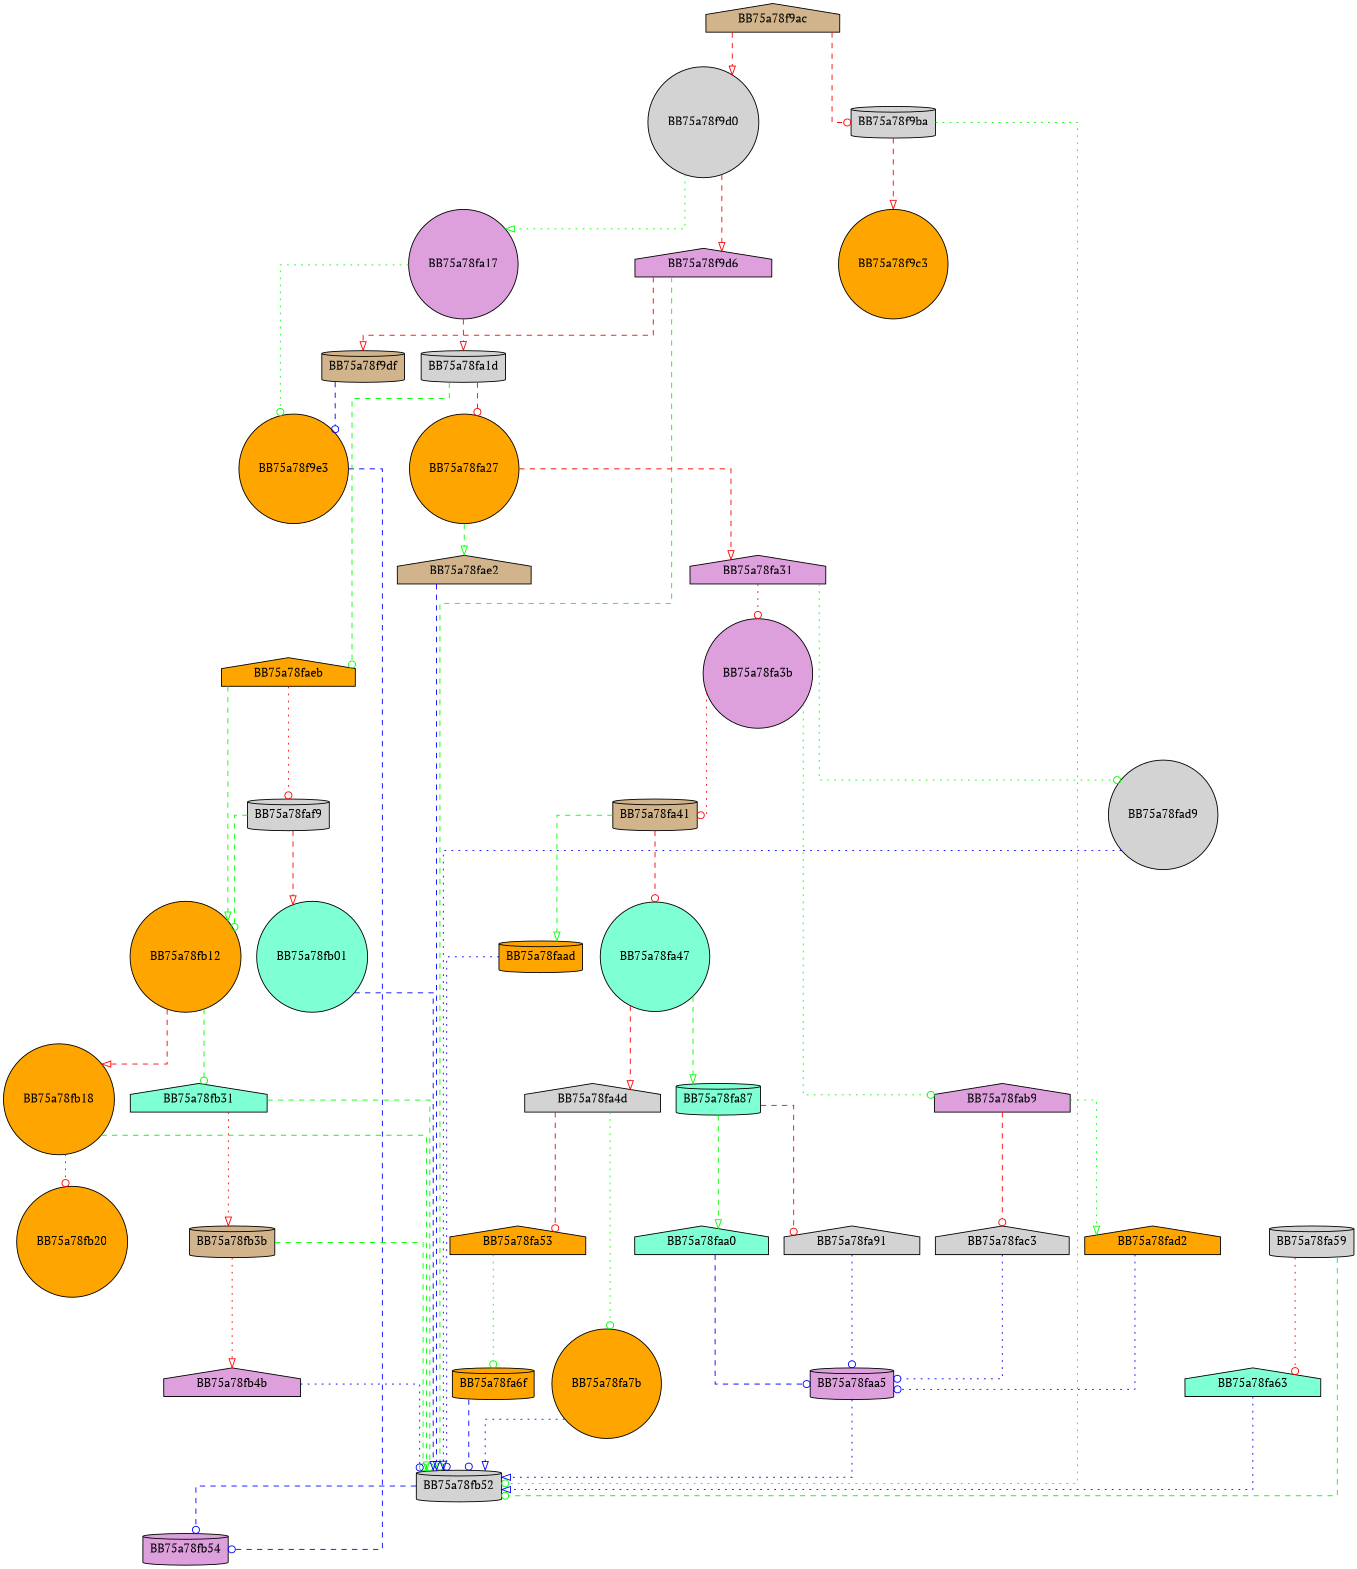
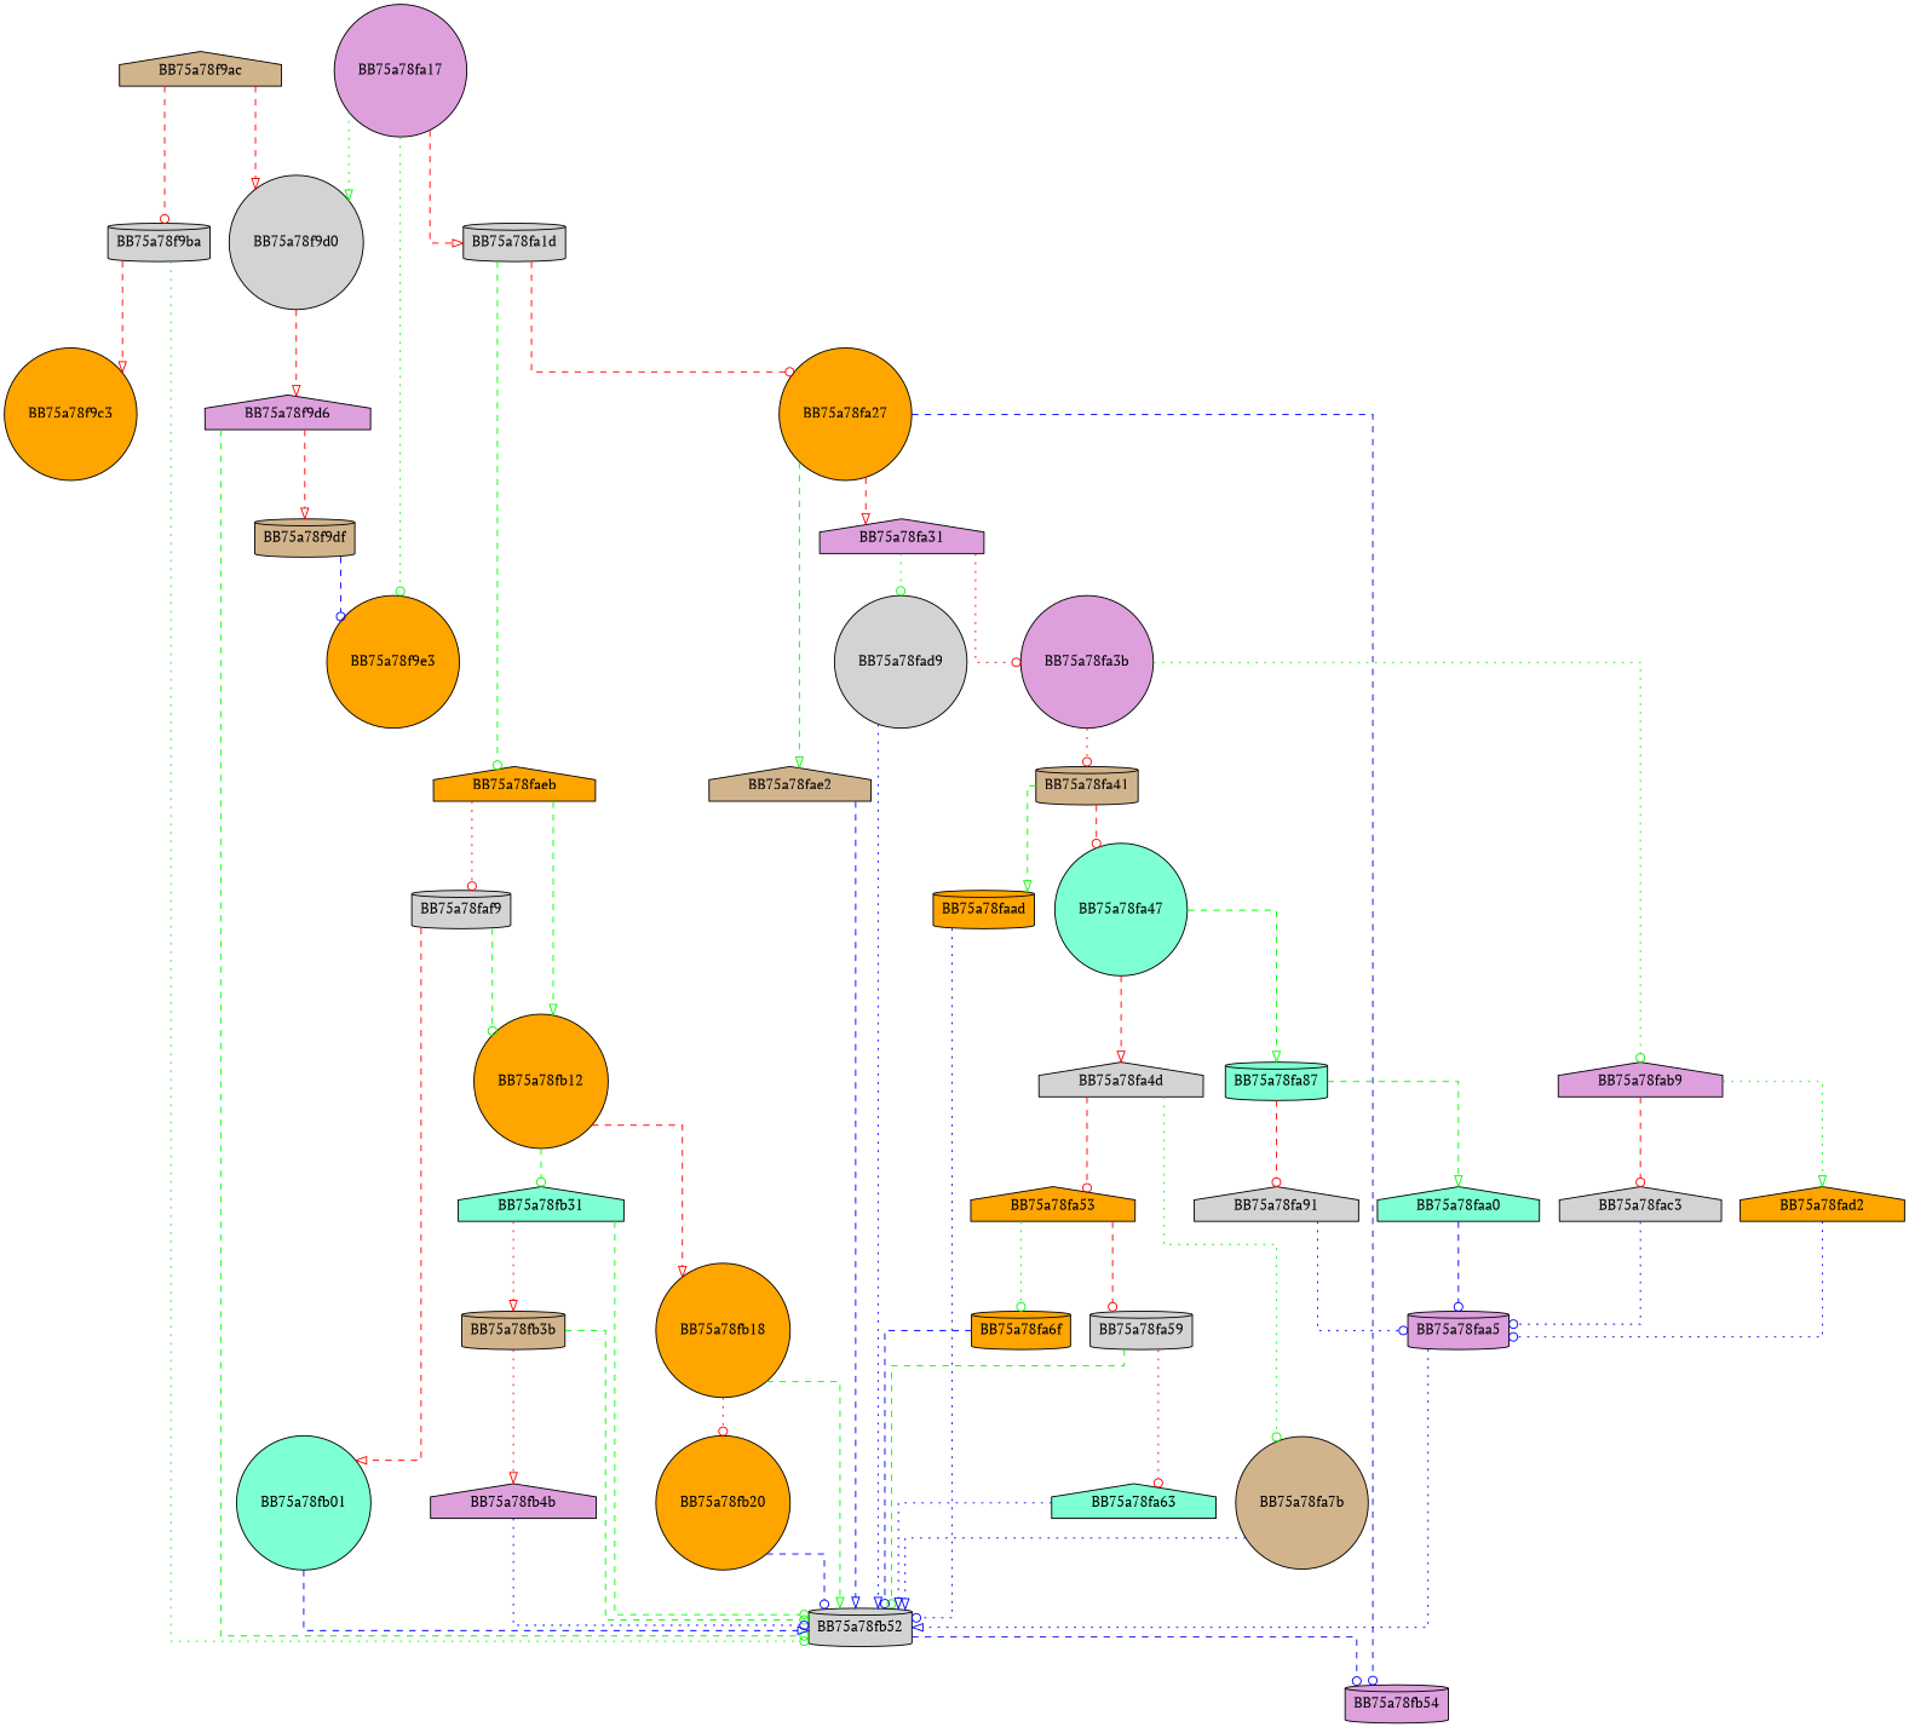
  digraph {
    fontname="PT Serif"
    splines=ortho
    node [fillcolor=orange fontname="PT Serif" shape=house style=filled]
    edge [arrowhead=odot color=red fontname="PT Serif" style=dashed]
    BB75a78f9ac [fillcolor=tan]
    BB75a78f9d0 [fillcolor=lightgrey shape=circle]
    BB75a78f9ba [fillcolor=lightgrey shape=cylinder]
    BB75a78fa17 [fillcolor=plum shape=circle]
    BB75a78f9d6 [fillcolor=plum]
    BB75a78fb52 [fillcolor=lightgrey shape=cylinder]
    BB75a78f9c3 [shape=circle]
    BB75a78f9e3 [shape=circle]
    BB75a78fa1d [fillcolor=lightgrey shape=cylinder]
    BB75a78f9df [fillcolor=tan shape=cylinder]
    BB75a78fb54 [fillcolor=plum shape=cylinder]
    BB75a78faeb
    BB75a78fa27 [shape=circle]
    BB75a78fb12 [shape=circle]
    BB75a78faf9 [fillcolor=lightgrey shape=cylinder]
    BB75a78fae2 [fillcolor=tan]
    BB75a78fa31 [fillcolor=plum]
    BB75a78fb31 [fillcolor=aquamarine]
    BB75a78fb18 [shape=circle]
    BB75a78fb01 [fillcolor=aquamarine shape=circle]
    BB75a78fad9 [fillcolor=lightgrey shape=circle]
    BB75a78fa3b [fillcolor=plum shape=circle]
    BB75a78fab9 [fillcolor=plum]
    BB75a78fa41 [fillcolor=tan shape=cylinder]
    BB75a78fad2
    BB75a78fac3 [fillcolor=lightgrey]
    BB75a78faad [shape=cylinder]
    BB75a78fa47 [fillcolor=aquamarine shape=circle]
    BB75a78faa5 [fillcolor=plum shape=cylinder]
    BB75a78fa87 [fillcolor=aquamarine shape=cylinder]
    BB75a78fa4d [fillcolor=lightgrey]
    BB75a78faa0 [fillcolor=aquamarine]
    BB75a78fa91 [fillcolor=lightgrey]
-   BB75a78fa7b [shape=circle]
+   BB75a78fa7b [fillcolor=tan shape=circle]
    BB75a78fa53
    BB75a78fa6f [shape=cylinder]
    BB75a78fa59 [fillcolor=lightgrey shape=cylinder]
    BB75a78fa63 [fillcolor=aquamarine]
    BB75a78fb3b [fillcolor=tan shape=cylinder]
    BB75a78fb20 [shape=circle]
    BB75a78fb4b [fillcolor=plum]
    BB75a78f9ac -> BB75a78f9d0 [arrowhead=onormal]
    BB75a78f9ac -> BB75a78f9ba
-   BB75a78f9d0 -> BB75a78fa17 [arrowhead=onormal color=green style=dotted]
+   BB75a78fa17 -> BB75a78f9d0 [arrowhead=onormal color=green style=dotted]
    BB75a78f9d0 -> BB75a78f9d6 [arrowhead=onormal]
    BB75a78f9ba -> BB75a78fb52 [color=green style=dotted]
    BB75a78f9ba -> BB75a78f9c3 [arrowhead=onormal]
    BB75a78fa17 -> BB75a78f9e3 [color=green style=dotted]
    BB75a78fa17 -> BB75a78fa1d [arrowhead=onormal]
    BB75a78f9d6 -> BB75a78fb52 [color=green]
    BB75a78f9d6 -> BB75a78f9df [arrowhead=onormal]
    BB75a78fb52 -> BB75a78fb54 [color=blue]
-   BB75a78f9e3 -> BB75a78fb54 [color=blue]
+   BB75a78fa27 -> BB75a78fb54 [color=blue]
    BB75a78fa1d -> BB75a78faeb [color=green]
    BB75a78fa1d -> BB75a78fa27
    BB75a78f9df -> BB75a78f9e3 [color=blue]
    BB75a78faeb -> BB75a78fb12 [arrowhead=onormal color=green]
    BB75a78faeb -> BB75a78faf9 [style=dotted]
    BB75a78fa27 -> BB75a78fae2 [arrowhead=onormal color=green]
    BB75a78fa27 -> BB75a78fa31 [arrowhead=onormal]
    BB75a78fb12 -> BB75a78fb31 [color=green]
    BB75a78fb12 -> BB75a78fb18 [arrowhead=onormal]
    BB75a78faf9 -> BB75a78fb12 [color=green]
    BB75a78faf9 -> BB75a78fb01 [arrowhead=onormal]
    BB75a78fae2 -> BB75a78fb52 [arrowhead=onormal color=blue]
    BB75a78fa31 -> BB75a78fad9 [color=green style=dotted]
    BB75a78fa31 -> BB75a78fa3b [style=dotted]
    BB75a78fb31 -> BB75a78fb52 [color=green]
    BB75a78fb31 -> BB75a78fb3b [arrowhead=onormal style=dotted]
    BB75a78fb18 -> BB75a78fb52 [arrowhead=onormal color=green]
    BB75a78fb18 -> BB75a78fb20 [style=dotted]
    BB75a78fb01 -> BB75a78fb52 [arrowhead=onormal color=blue]
    BB75a78fad9 -> BB75a78fb52 [arrowhead=onormal color=blue style=dotted]
    BB75a78fa3b -> BB75a78fab9 [color=green style=dotted]
    BB75a78fa3b -> BB75a78fa41 [style=dotted]
    BB75a78fab9 -> BB75a78fad2 [arrowhead=onormal color=green style=dotted]
    BB75a78fab9 -> BB75a78fac3
    BB75a78fa41 -> BB75a78faad [arrowhead=onormal color=green]
    BB75a78fa41 -> BB75a78fa47
    BB75a78fad2 -> BB75a78faa5 [color=blue style=dotted]
    BB75a78fac3 -> BB75a78faa5 [color=blue style=dotted]
    BB75a78faad -> BB75a78fb52 [color=blue style=dotted]
    BB75a78fa47 -> BB75a78fa87 [arrowhead=onormal color=green]
    BB75a78fa47 -> BB75a78fa4d [arrowhead=onormal]
    BB75a78faa5 -> BB75a78fb52 [arrowhead=onormal color=blue style=dotted]
    BB75a78fa87 -> BB75a78faa0 [arrowhead=onormal color=green]
    BB75a78fa87 -> BB75a78fa91
    BB75a78fa4d -> BB75a78fa7b [color=green style=dotted]
    BB75a78fa4d -> BB75a78fa53
    BB75a78faa0 -> BB75a78faa5 [color=blue]
    BB75a78fa91 -> BB75a78faa5 [color=blue style=dotted]
    BB75a78fa7b -> BB75a78fb52 [arrowhead=onormal color=blue style=dotted]
    BB75a78fa53 -> BB75a78fa6f [color=green style=dotted]
+   BB75a78fa53 -> BB75a78fa59
    BB75a78fa6f -> BB75a78fb52 [color=blue]
    BB75a78fa59 -> BB75a78fb52 [color=green]
    BB75a78fa59 -> BB75a78fa63 [style=dotted]
    BB75a78fa63 -> BB75a78fb52 [arrowhead=onormal color=blue style=dotted]
    BB75a78fb3b -> BB75a78fb52 [color=green]
    BB75a78fb3b -> BB75a78fb4b [arrowhead=onormal style=dotted]
+   BB75a78fb20 -> BB75a78fb52 [color=blue]
    BB75a78fb4b -> BB75a78fb52 [color=blue style=dotted]
  }
